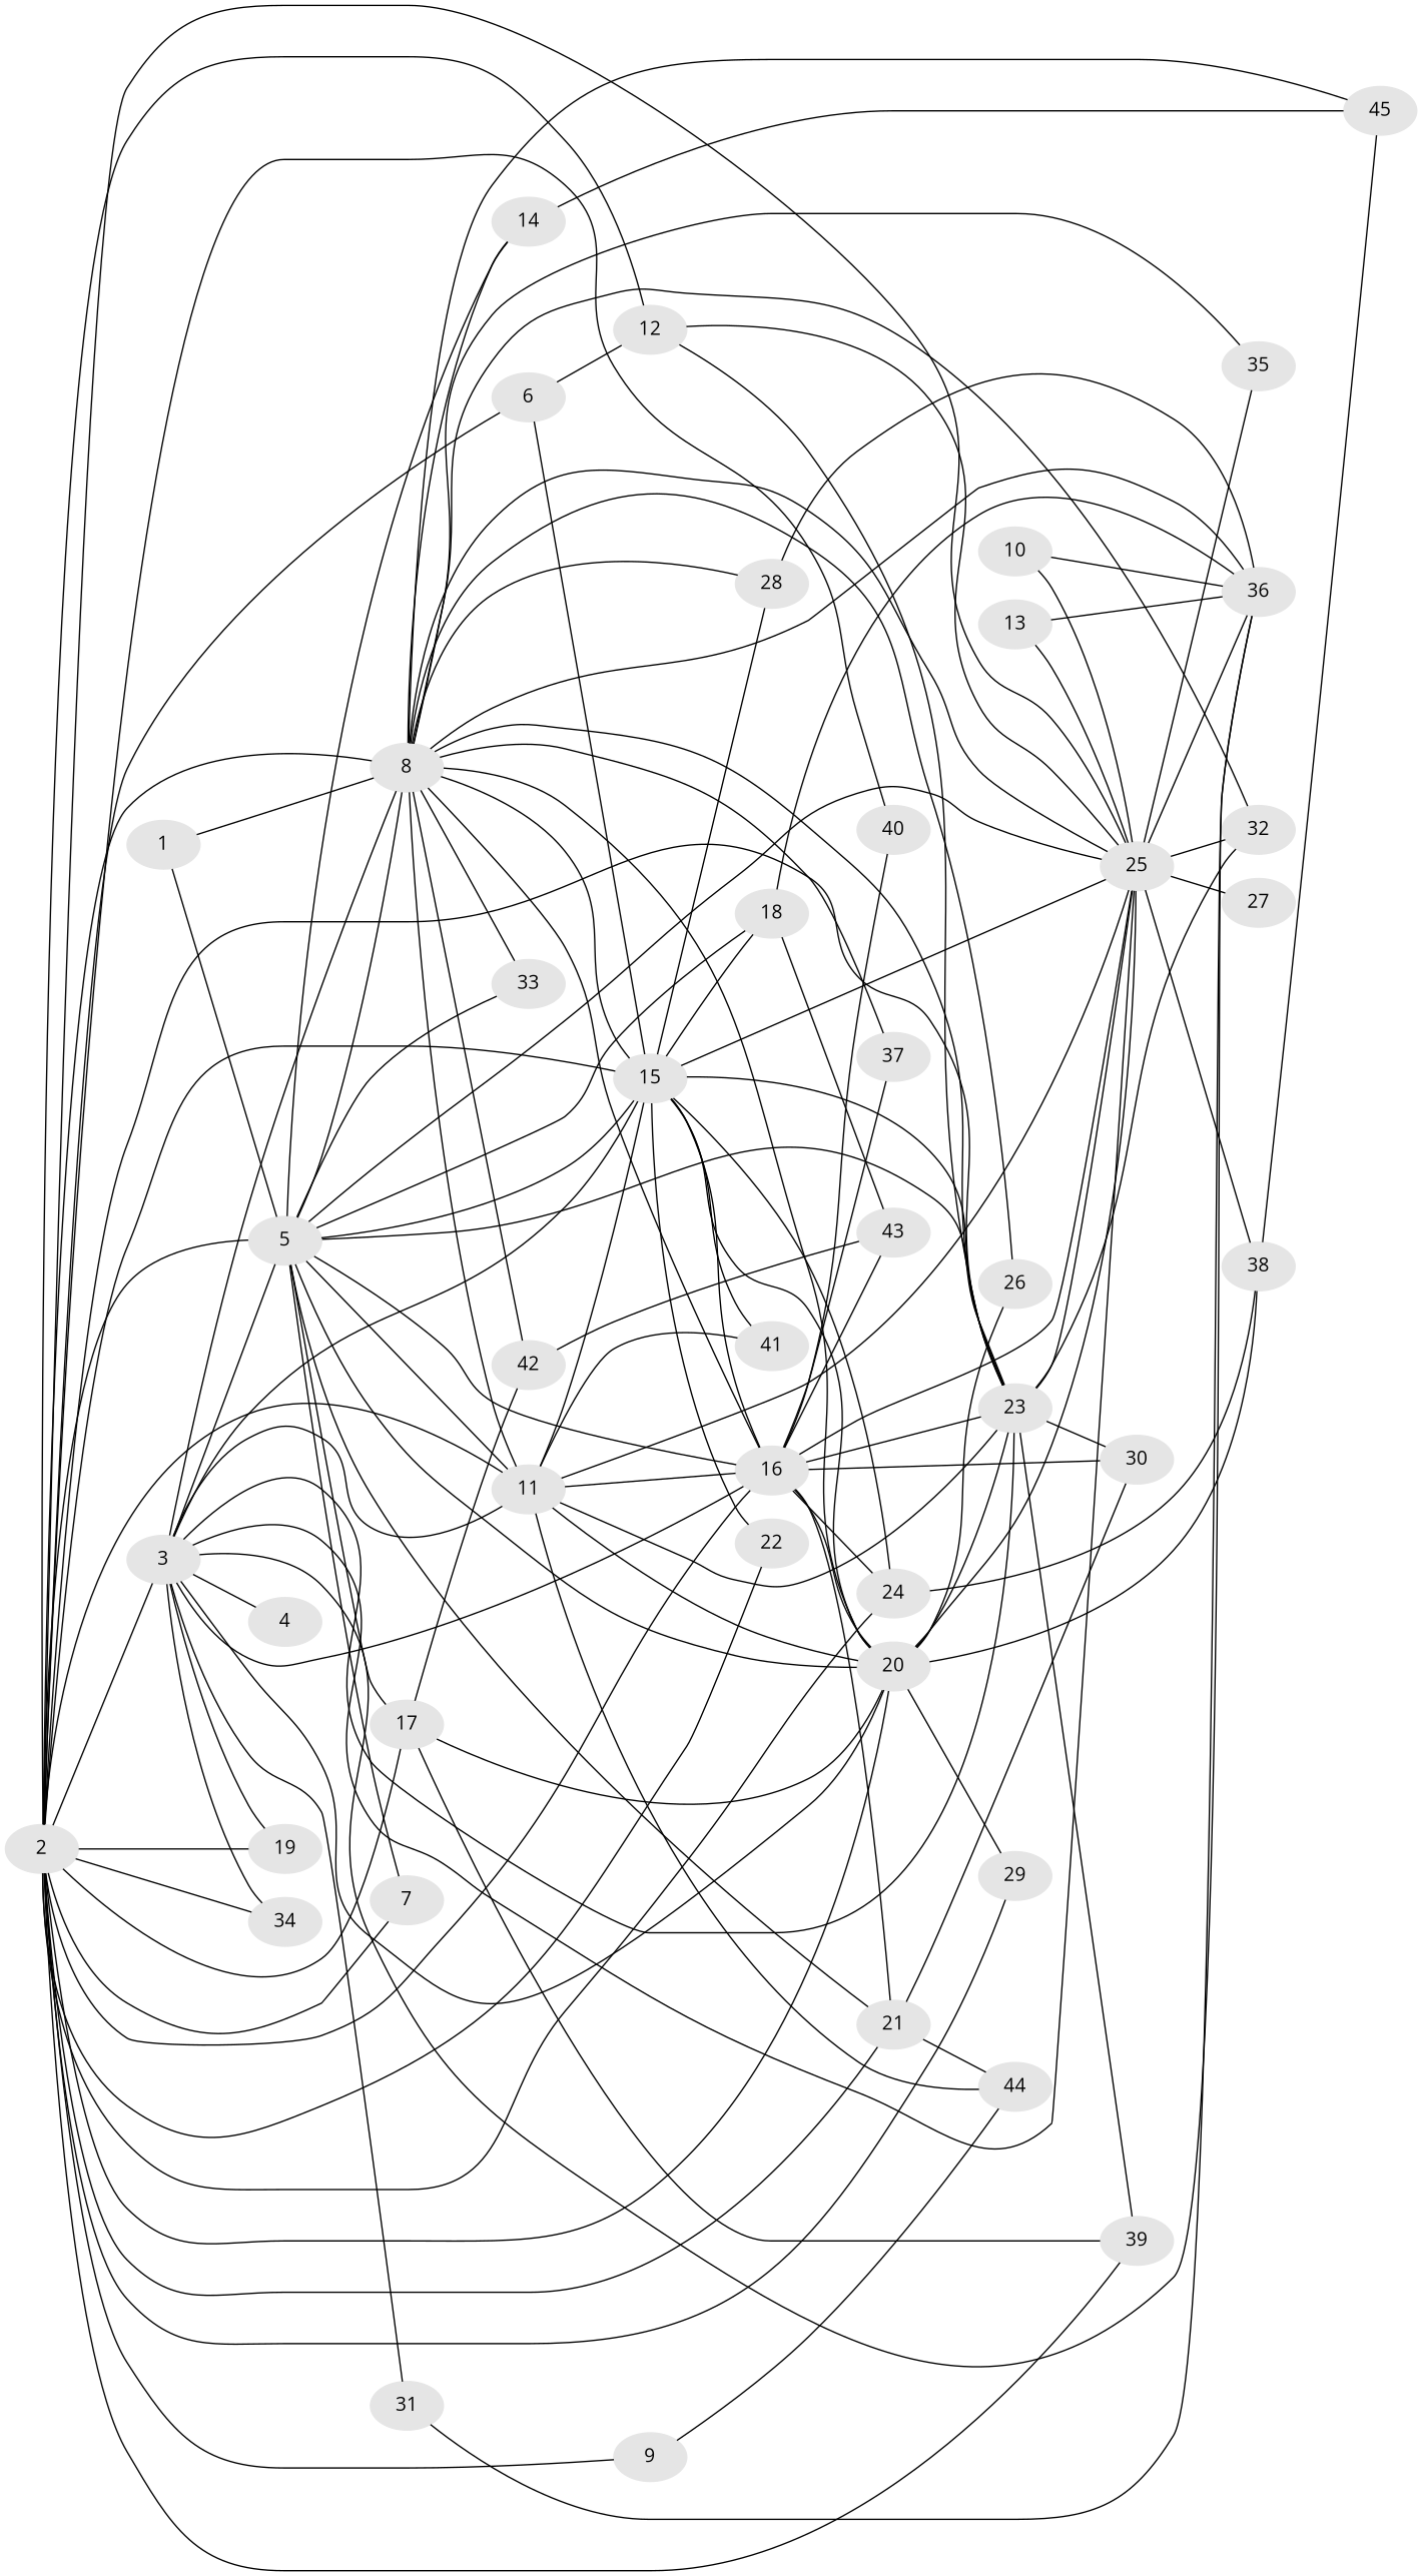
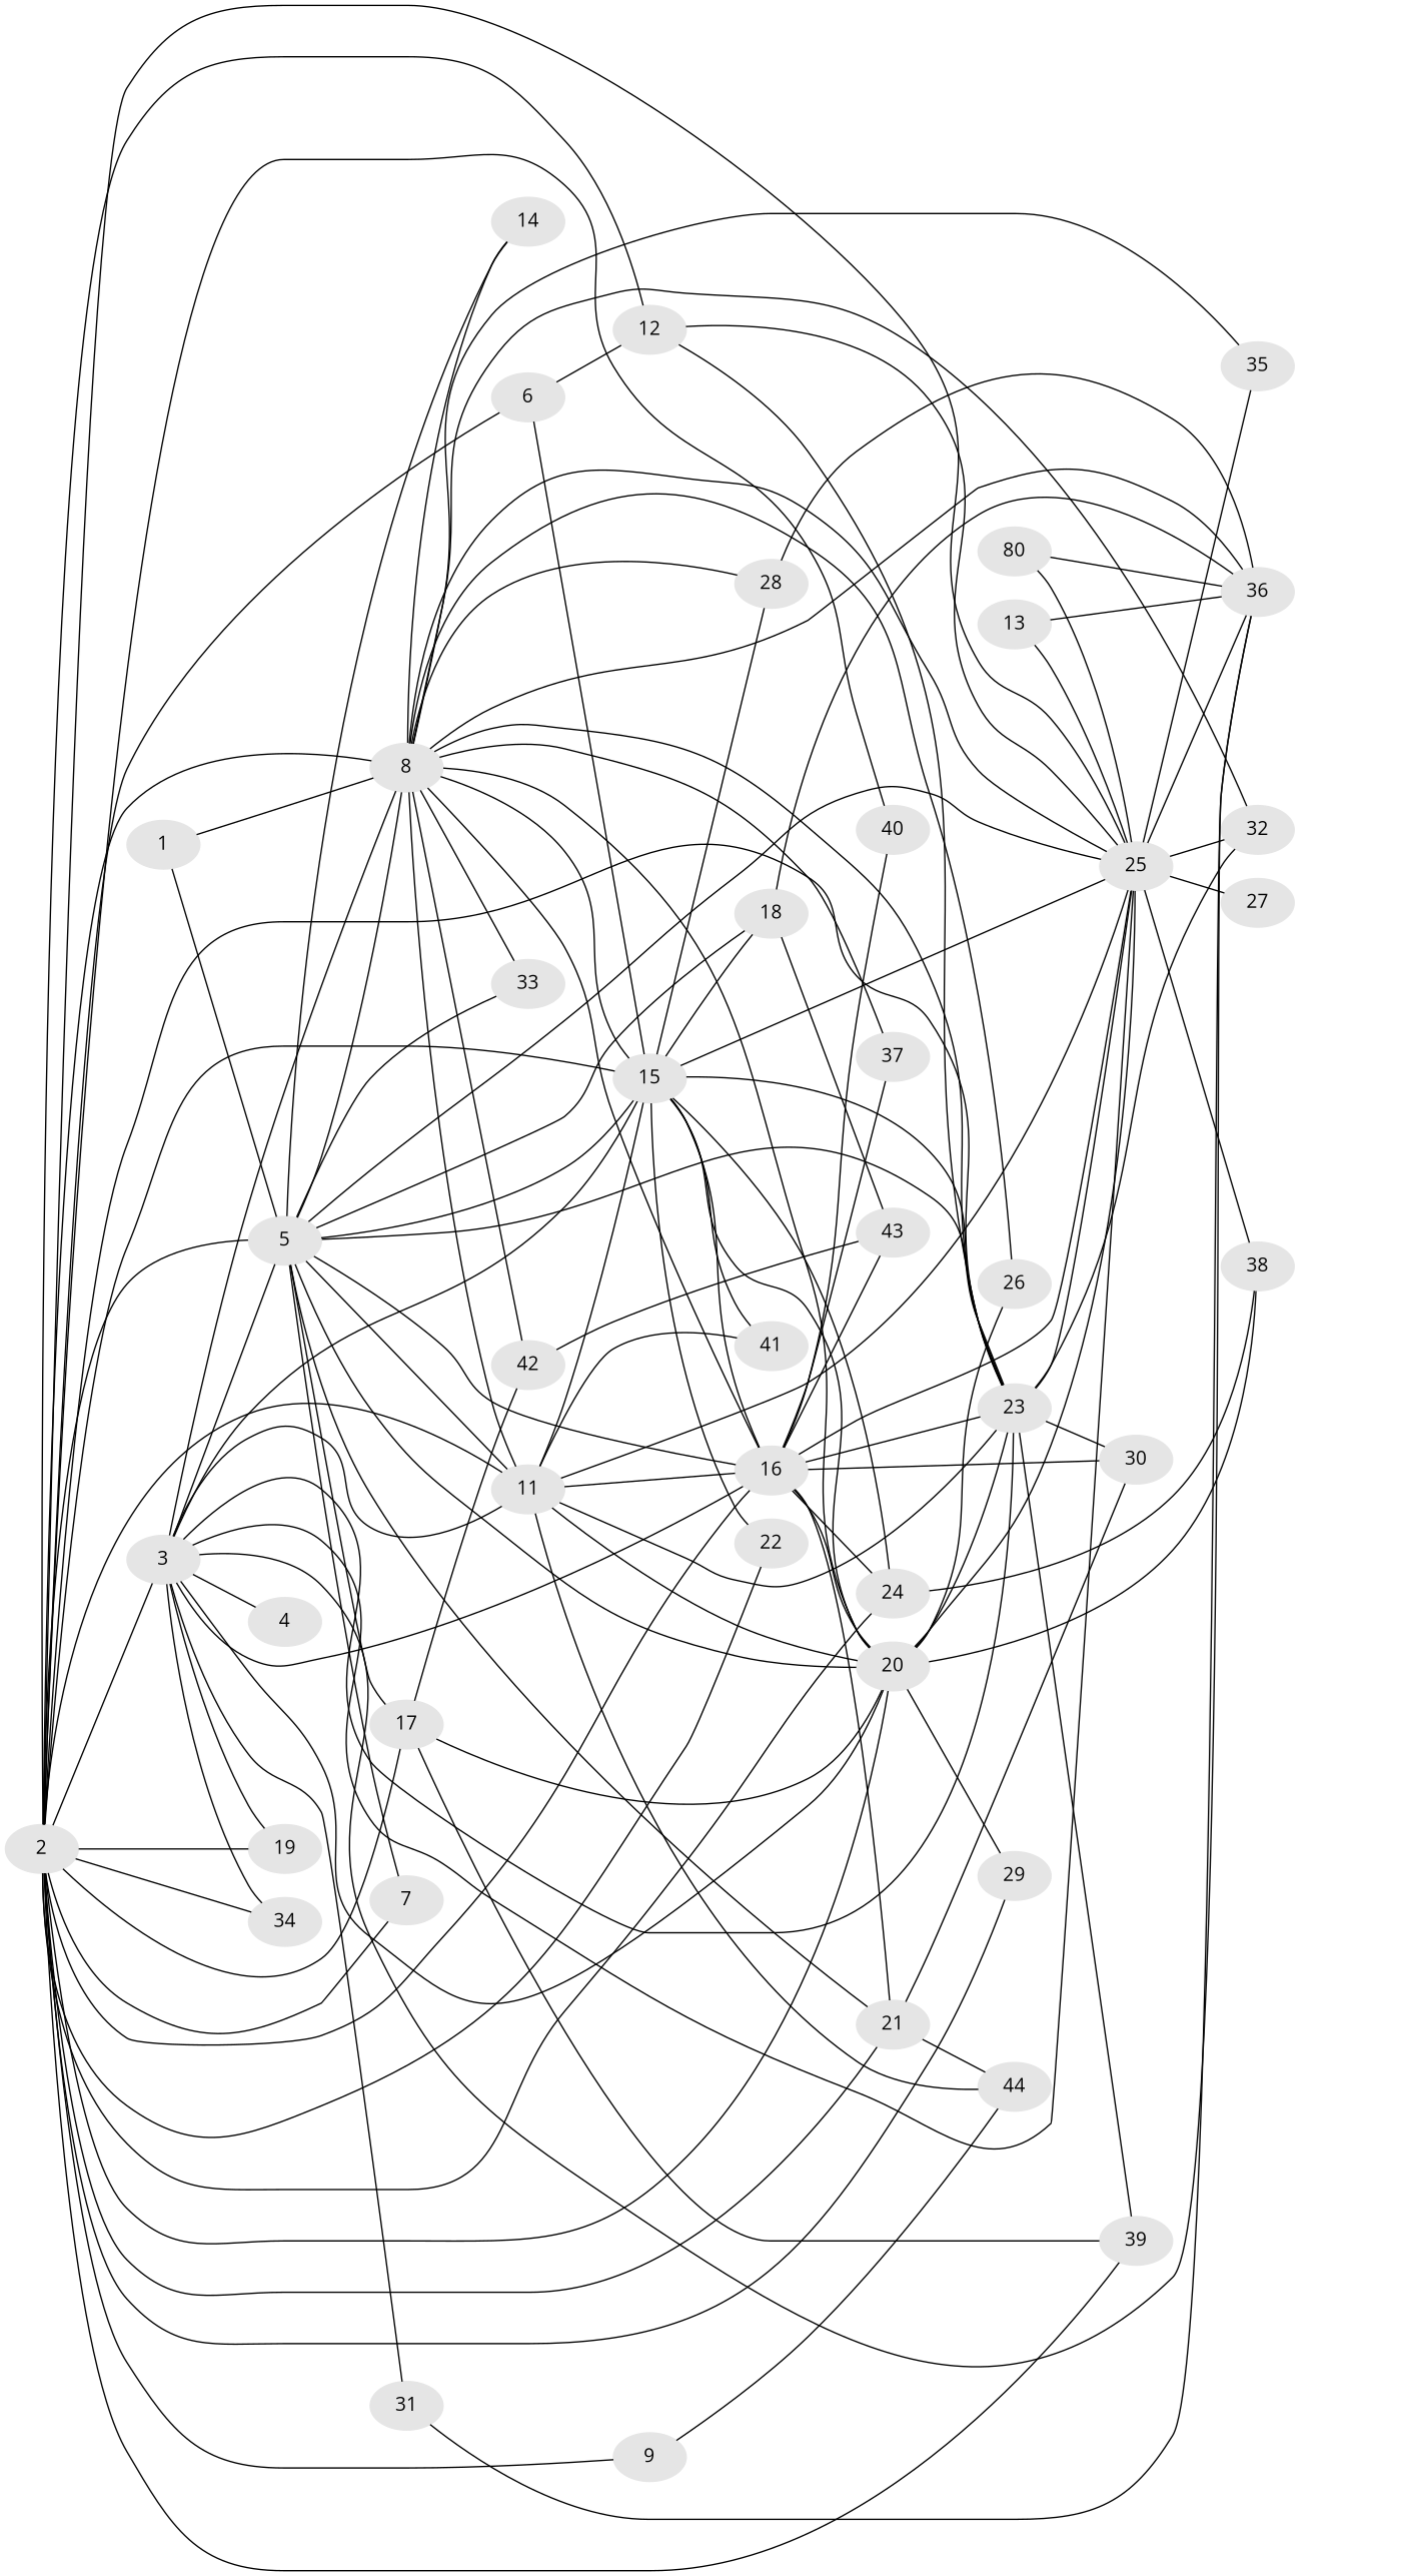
  graph {
    fontname="Open Sans"
    rankdir=LR
    node [color=gray90 fontname="Open Sans" style=filled]
    edge [fontname="Open Sans" weight=1.0]
    1
    5
    8
    7
    11
    15
    16
    17
    20
    21
    23
    25
    33
    14
    18
    36
    26
    28
    32
    35
    37
    42
-   45
    2
    3
    6
    9
    12
    19
    22
    24
    29
    34
    39
    40
    4
    31
    44
    41
    30
    43
    38
    27
-   10
+   10 [label=80]
    13
    1 -- 5
    1 -- 8
    5 -- 8 [weight=2.0]
    5 -- 7
    5 -- 11 [weight=2.0]
    5 -- 15 [weight=3.0]
    5 -- 16
    5 -- 17
    5 -- 20
    5 -- 21
    5 -- 23
    5 -- 25
    5 -- 33
    5 -- 14
    5 -- 18
    8 -- 11
    8 -- 15
    8 -- 16
    8 -- 20 [weight=2.0]
    8 -- 23
    8 -- 25
    8 -- 33
    8 -- 14
    8 -- 36
    8 -- 26
    8 -- 28
    8 -- 32
    8 -- 35
    8 -- 37
    8 -- 42
-   8 -- 45
    11 -- 15
    11 -- 16
    11 -- 20
    11 -- 23
    11 -- 25
    11 -- 44
    11 -- 41
    15 -- 16
    15 -- 20
    15 -- 23 [weight=2.0]
    15 -- 25 [weight=2.0]
    15 -- 18
    15 -- 28
    15 -- 22
    15 -- 24
    15 -- 41
    16 -- 20 [weight=2.0]
    16 -- 21
    16 -- 23
    16 -- 25
    16 -- 37
    16 -- 24
    16 -- 40
    16 -- 30
    16 -- 43
    17 -- 20
    17 -- 42
    17 -- 39
    20 -- 23
    20 -- 25
    20 -- 26
    20 -- 29
    20 -- 38
    21 -- 44
    21 -- 30
    23 -- 25
    23 -- 32
    23 -- 39
    23 -- 30
    25 -- 36
    25 -- 32
    25 -- 35
    25 -- 38
    25 -- 27
-   14 -- 45
    18 -- 36
    18 -- 43
    28 -- 36
    42 -- 43
    2 -- 5 [weight=2.0]
    2 -- 8
    2 -- 7
    2 -- 11
    2 -- 15
    2 -- 16
    2 -- 17
    2 -- 20
    2 -- 21
    2 -- 23
    2 -- 25
    2 -- 3
    2 -- 6
    2 -- 9
    2 -- 12
    2 -- 19
    2 -- 22
    2 -- 24
    2 -- 29
    2 -- 34
    2 -- 39
    2 -- 40
    3 -- 5
    3 -- 8
    3 -- 11
    3 -- 15
    3 -- 16
    3 -- 20
    3 -- 23 [weight=2.0]
    3 -- 25
    3 -- 36
    3 -- 19
    3 -- 34
    3 -- 4
    3 -- 31
    6 -- 15
    6 -- 12
    9 -- 44
    12 -- 23
    12 -- 25
    24 -- 38
    31 -- 36
-   38 -- 45
    10 -- 25
    10 -- 36
    13 -- 25
    13 -- 36
  }
